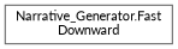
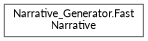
  digraph {
    rankdir=LR
    fontname=Lato
-   n1 [color=grey40 fillcolor=white fontname=Lato fontsize=10 height=0.2 label="Narrative_Generator.Fast\lDownward" shape=box style=filled width=0.4]
+   n1 [color=grey40 fillcolor=white fontname=Lato fontsize=10 height=0.2 label="Narrative_Generator.Fast\lNarrative" shape=box style=filled width=0.4]
  }
